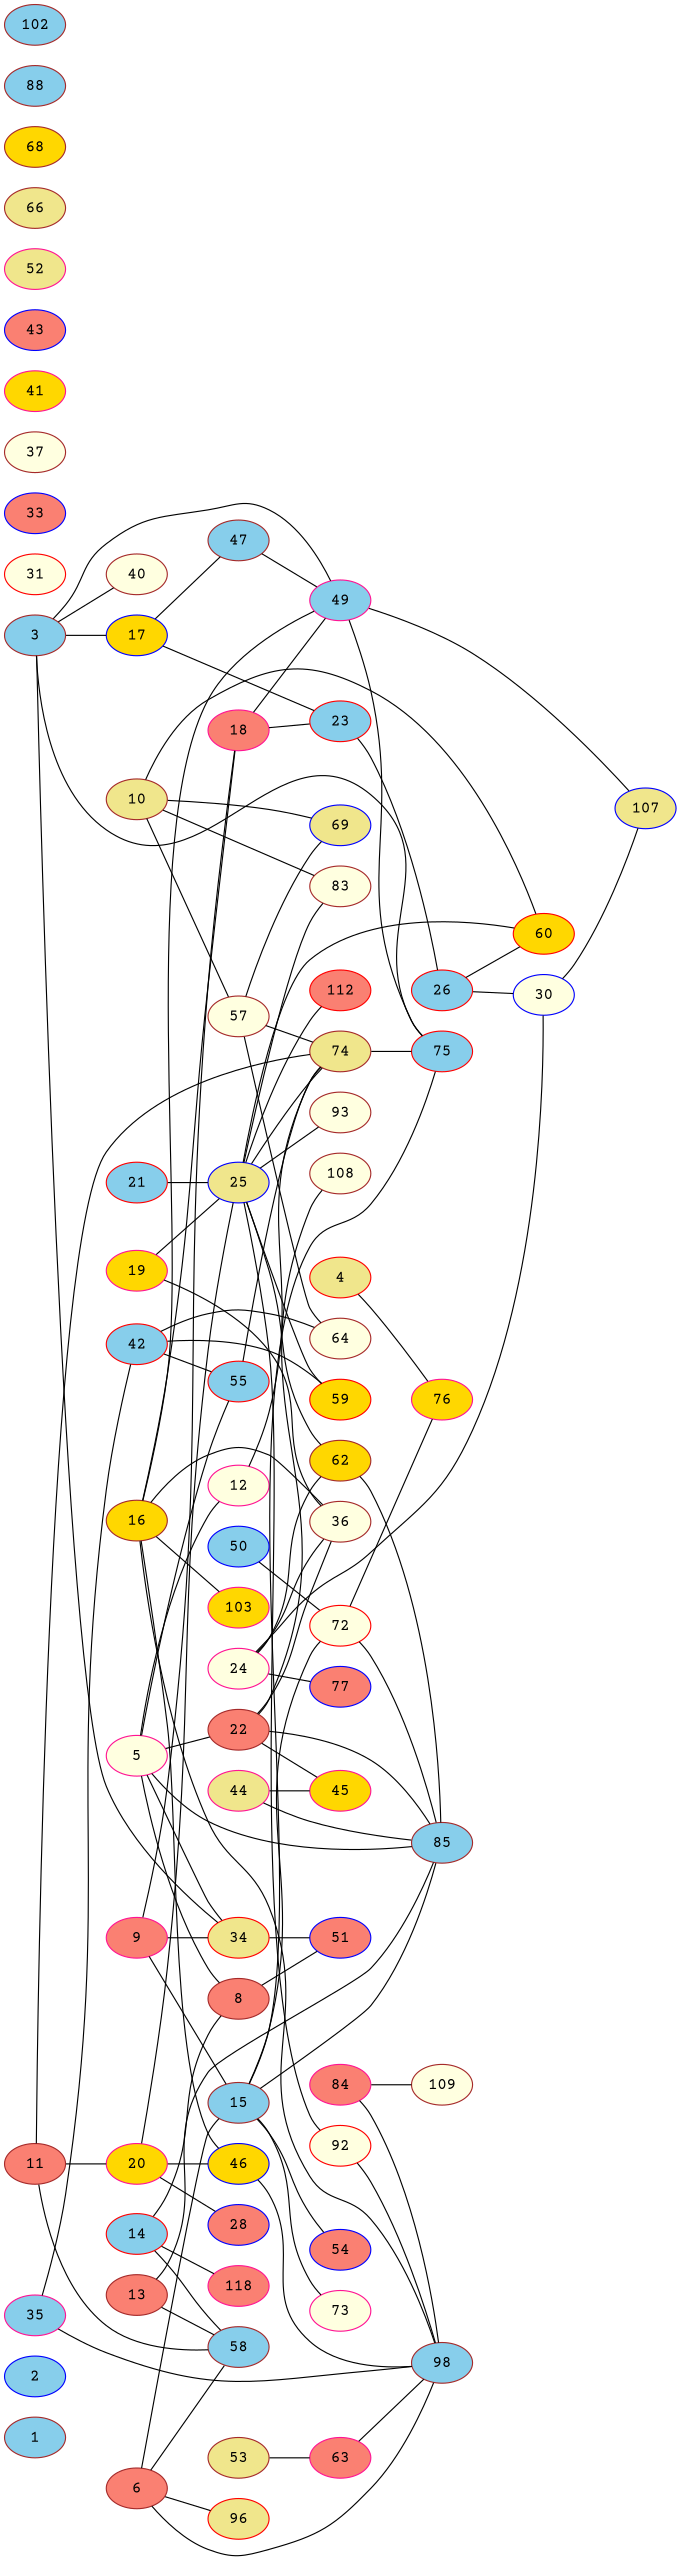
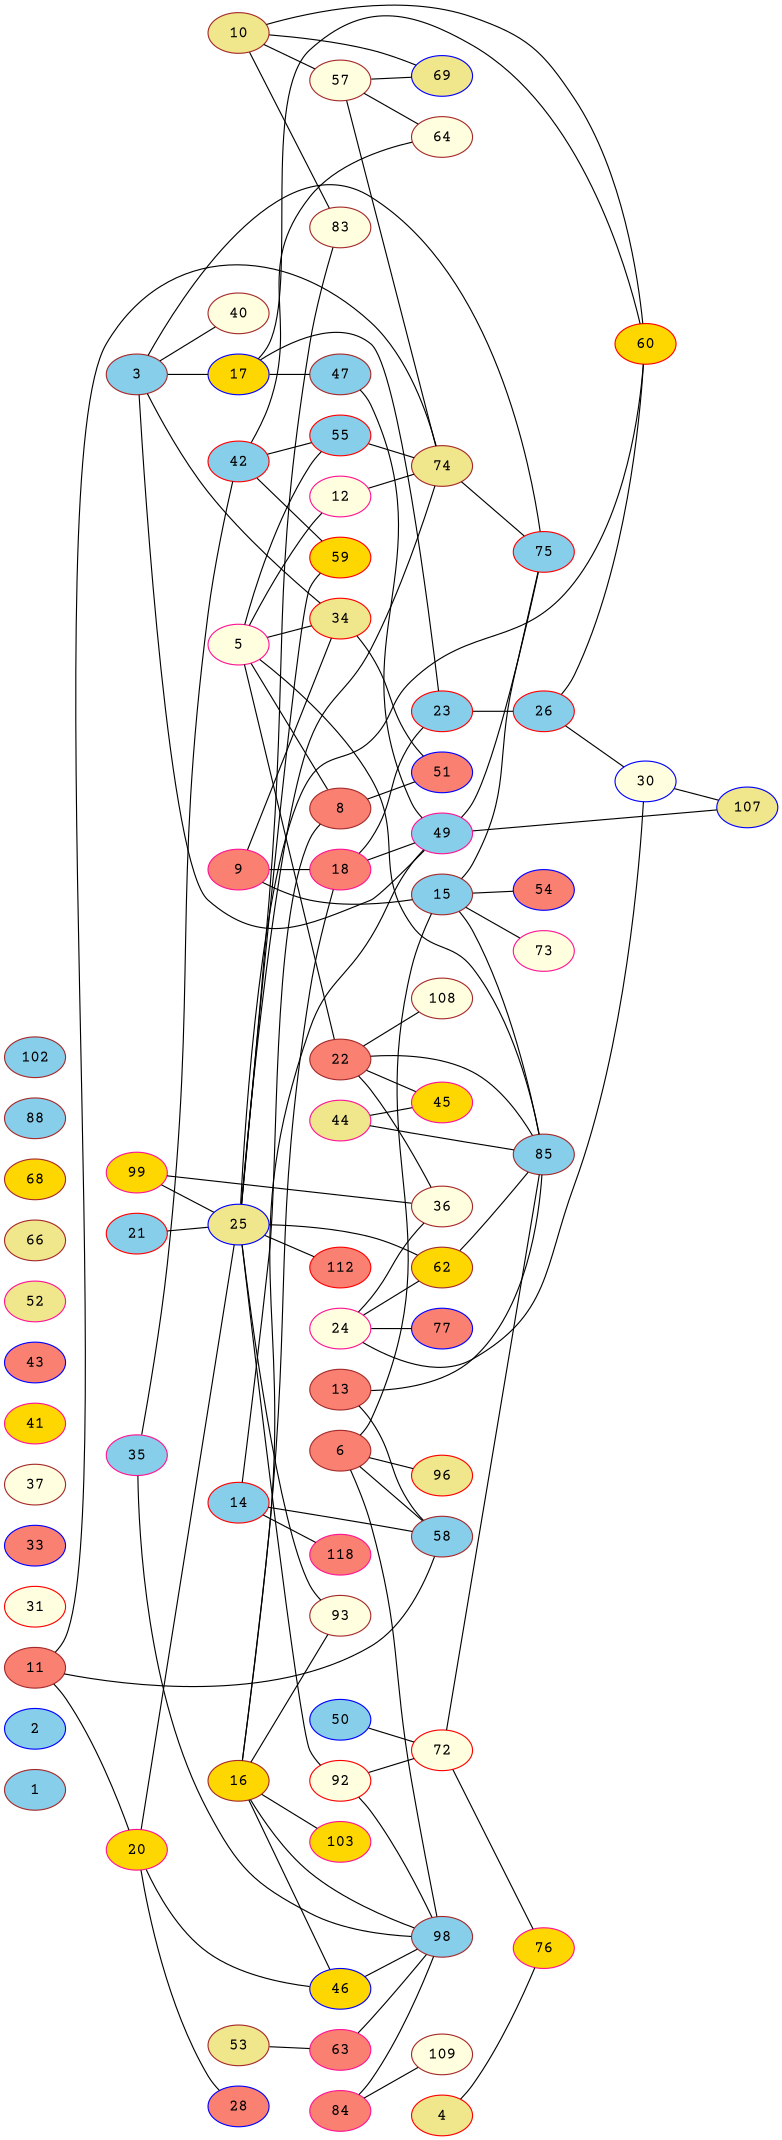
  graph {
    fontname="Courier Prime"
    rankdir=LR
    node [color=brown fillcolor=skyblue fontname="Courier Prime" style=filled]
    edge [fontname="Courier Prime"]
    1
    2 [color=blue]
    3 [super="+7"]
    17 [color=blue fillcolor=gold super="+117"]
    34 [color=red fillcolor=khaki super="+78"]
    40 [fillcolor=lightyellow super="+56"]
    49 [color=deeppink super="+113"]
    75 [color=red super="+82"]
    60 [color=red fillcolor=gold super="+116"]
    23 [color=red super="+29"]
    47
    51 [color=blue fillcolor=salmon super="+91"]
    107 [color=blue fillcolor=khaki]
    4 [color=red fillcolor=khaki]
    76 [color=deeppink fillcolor=gold]
    5 [color=deeppink fillcolor=lightyellow super="+61"]
    8 [fillcolor=salmon]
    12 [color=deeppink fillcolor=lightyellow super="+80"]
    22 [fillcolor=salmon super="+48"]
    55 [color=red super="+106"]
    85 [super="+115"]
    74 [fillcolor=khaki super="+95"]
    36 [fillcolor=lightyellow super="+105"]
    45 [color=deeppink fillcolor=gold]
    108 [fillcolor=lightyellow super="+114"]
    15 [super="+79"]
    54 [color=blue fillcolor=salmon super="+70"]
    72 [color=red fillcolor=lightyellow super="+100"]
    73 [color=deeppink fillcolor=lightyellow]
    6 [fillcolor=salmon]
    58 [super="+110"]
    96 [color=red fillcolor=khaki]
    98 [super="+99"]
    9 [color=deeppink fillcolor=salmon]
    18 [color=deeppink fillcolor=salmon super="+81"]
    10 [fillcolor=khaki super="+104"]
    57 [fillcolor=lightyellow super="+90"]
    69 [color=blue fillcolor=khaki super="+94"]
    83 [fillcolor=lightyellow]
    64 [fillcolor=lightyellow super="+101"]
    20 [color=deeppink fillcolor=gold super="+39"]
    46 [color=blue fillcolor=gold super="+97"]
    25 [color=blue fillcolor=khaki super="+65"]
    28 [color=blue fillcolor=salmon]
    11 [fillcolor=salmon]
    13 [fillcolor=salmon super="+27"]
    14 [color=red super="+86"]
    118 [color=deeppink fillcolor=salmon]
    16 [fillcolor=gold super="+111"]
    103 [color=deeppink fillcolor=gold]
    26 [color=red]
    62 [fillcolor=gold]
    59 [color=red fillcolor=gold]
    92 [color=red fillcolor=lightyellow]
    93 [fillcolor=lightyellow]
    112 [color=red fillcolor=salmon]
-   19 [color=deeppink fillcolor=gold]
+   19 [color=deeppink fillcolor=gold label=99]
    21 [color=red super="+32"]
    30 [color=blue fillcolor=lightyellow super="+67"]
    24 [color=deeppink fillcolor=lightyellow super="+87"]
    77 [color=blue fillcolor=salmon]
    31 [color=red fillcolor=lightyellow]
    33 [color=blue fillcolor=salmon]
    35 [color=deeppink super="+38"]
    42 [color=red super="+71"]
    37 [fillcolor=lightyellow]
    41 [color=deeppink fillcolor=gold]
    43 [color=blue fillcolor=salmon]
    44 [color=deeppink fillcolor=khaki super="+89"]
    50 [color=blue]
    52 [color=deeppink fillcolor=khaki]
    53 [fillcolor=khaki]
    63 [color=deeppink fillcolor=salmon]
    66 [fillcolor=khaki]
    68 [fillcolor=gold]
    84 [color=deeppink fillcolor=salmon]
    109 [fillcolor=lightyellow]
    88
    102
    3 -- 17
    3 -- 34
    3 -- 40
    3 -- 49
    3 -- 75
+   17 -- 60
    17 -- 23
    17 -- 47
    34 -- 51
    49 -- 75
    49 -- 107
    23 -- 26
    47 -- 49
    4 -- 76
    5 -- 34
    5 -- 8
    5 -- 12
    5 -- 22
    5 -- 55
    5 -- 85
    8 -- 51
    12 -- 74
    22 -- 85
    22 -- 36
    22 -- 45
    22 -- 108
    55 -- 74
    74 -- 75
    15 -- 75
    15 -- 85
    15 -- 54
-   15 -- 72
+   92 -- 72
    15 -- 73
    72 -- 76
    72 -- 85
    6 -- 15
    6 -- 58
    6 -- 96
    6 -- 98
    9 -- 34
    9 -- 15
    9 -- 18
    18 -- 49
    18 -- 23 [weight=2]
    10 -- 60
    10 -- 57
    10 -- 69
    10 -- 83
    57 -- 74
    57 -- 69
    57 -- 64
    20 -- 46
    20 -- 25
    20 -- 28
    46 -- 98
    25 -- 60
    25 -- 74
    25 -- 83
    25 -- 62
    25 -- 59
    25 -- 92
    25 -- 93
    25 -- 112
    11 -- 74
    11 -- 58
    11 -- 20
    13 -- 85
    13 -- 58
    14 -- 8
    14 -- 58
    14 -- 118
    16 -- 49
-   16 -- 36
+   16 -- 93
    16 -- 98
    16 -- 18
    16 -- 46
    16 -- 103
    26 -- 60
    26 -- 30
    62 -- 85
    92 -- 98
    19 -- 36
    19 -- 25
    21 -- 25
    30 -- 107
    24 -- 36
    24 -- 62
    24 -- 30
    24 -- 77 [weight=2]
    35 -- 98
    35 -- 42
    42 -- 55
    42 -- 64
    42 -- 59
    44 -- 85
    44 -- 45
    50 -- 72
    53 -- 63
    63 -- 98
    84 -- 98
    84 -- 109
  }
